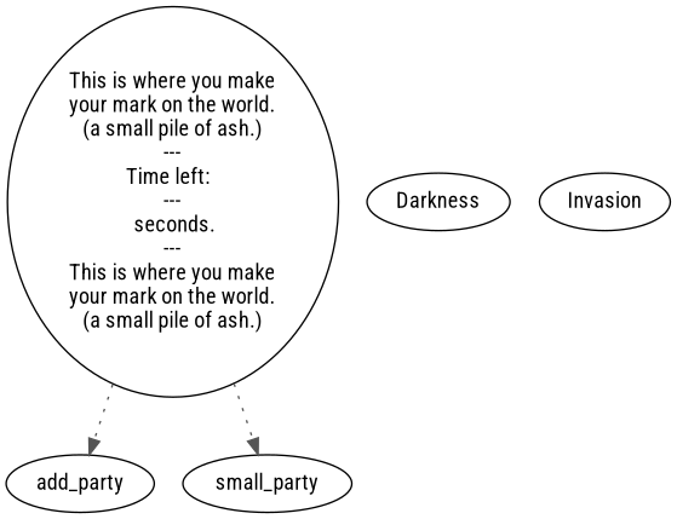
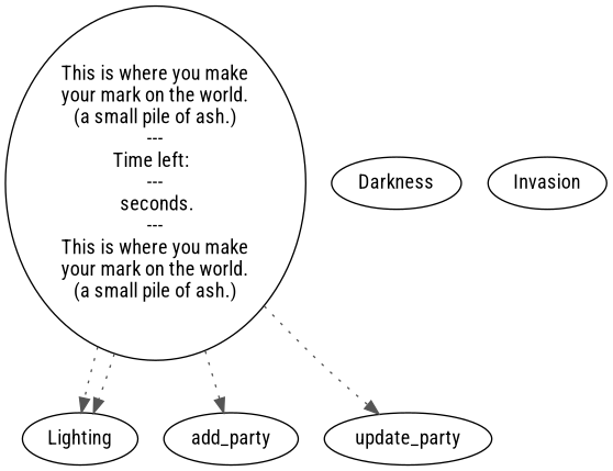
  digraph {
    fontname="Roboto Condensed"
    node [color="#000000" fillcolor="#FFFFFF" fontname="Roboto Condensed" style=filled]
    edge [color="#555555" fontname="Roboto Condensed" style=dotted]
    n1 [label="This is where you make\nyour mark on the world.\n(a small pile of ash.)\n---\nTime left:  \n---\n seconds.\n---\nThis is where you make\nyour mark on the world.\n(a small pile of ash.)"]
+   Lighting
    add_party
-   update_party [label=small_party]
+   update_party
    Darkness
    Invasion
+   n1 -> Lighting
+   n1 -> Lighting
    n1 -> add_party
    n1 -> update_party
  }
